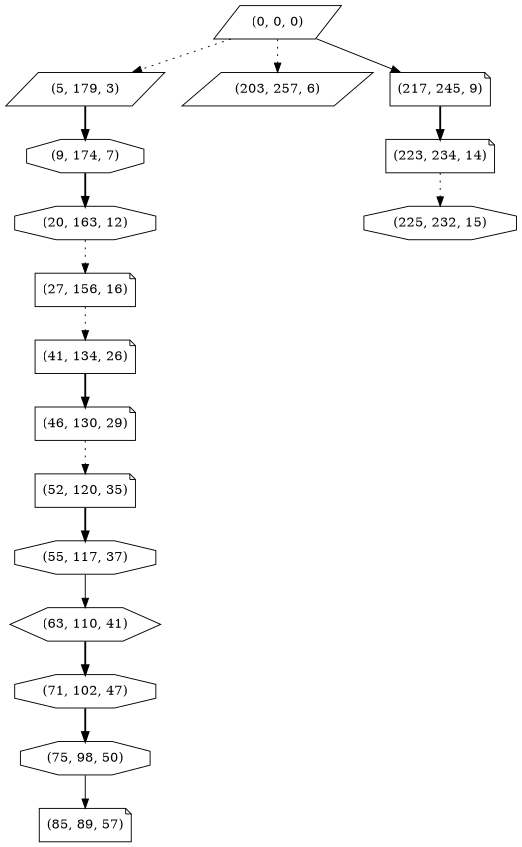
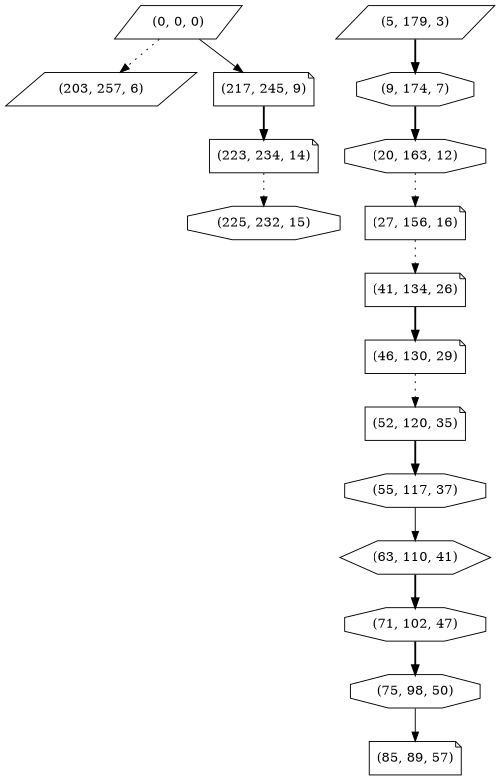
  digraph {
    node [shape=note]
    edge [style=bold]
    "(0, 0, 0)" [shape=parallelogram]
    "(5, 179, 3)" [shape=parallelogram]
    "(203, 257, 6)" [shape=parallelogram]
    "(217, 245, 9)"
    "(9, 174, 7)" [shape=octagon]
    "(20, 163, 12)" [shape=octagon]
    "(27, 156, 16)"
    "(41, 134, 26)"
    "(46, 130, 29)"
    "(52, 120, 35)"
    "(55, 117, 37)" [shape=octagon]
    "(63, 110, 41)" [shape=hexagon]
    "(71, 102, 47)" [shape=octagon]
    "(75, 98, 50)" [shape=octagon]
    "(85, 89, 57)"
    "(223, 234, 14)"
    "(225, 232, 15)" [shape=octagon]
-   "(0, 0, 0)" -> "(5, 179, 3)" [style=dotted]
    "(0, 0, 0)" -> "(203, 257, 6)" [style=dotted]
    "(0, 0, 0)" -> "(217, 245, 9)" [style=solid]
    "(5, 179, 3)" -> "(9, 174, 7)"
    "(217, 245, 9)" -> "(223, 234, 14)"
    "(9, 174, 7)" -> "(20, 163, 12)"
    "(20, 163, 12)" -> "(27, 156, 16)" [style=dotted]
    "(27, 156, 16)" -> "(41, 134, 26)" [style=dotted]
    "(41, 134, 26)" -> "(46, 130, 29)"
    "(46, 130, 29)" -> "(52, 120, 35)" [style=dotted]
    "(52, 120, 35)" -> "(55, 117, 37)"
    "(55, 117, 37)" -> "(63, 110, 41)" [style=solid]
    "(63, 110, 41)" -> "(71, 102, 47)"
    "(71, 102, 47)" -> "(75, 98, 50)"
    "(75, 98, 50)" -> "(85, 89, 57)" [style=solid]
    "(223, 234, 14)" -> "(225, 232, 15)" [style=dotted]
  }
